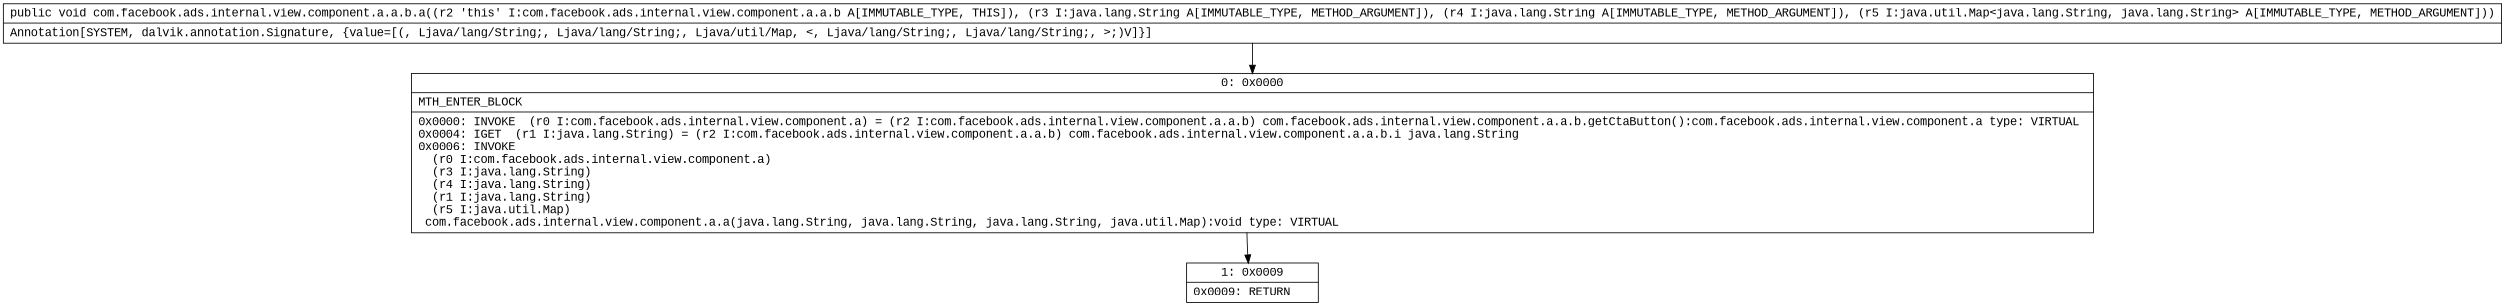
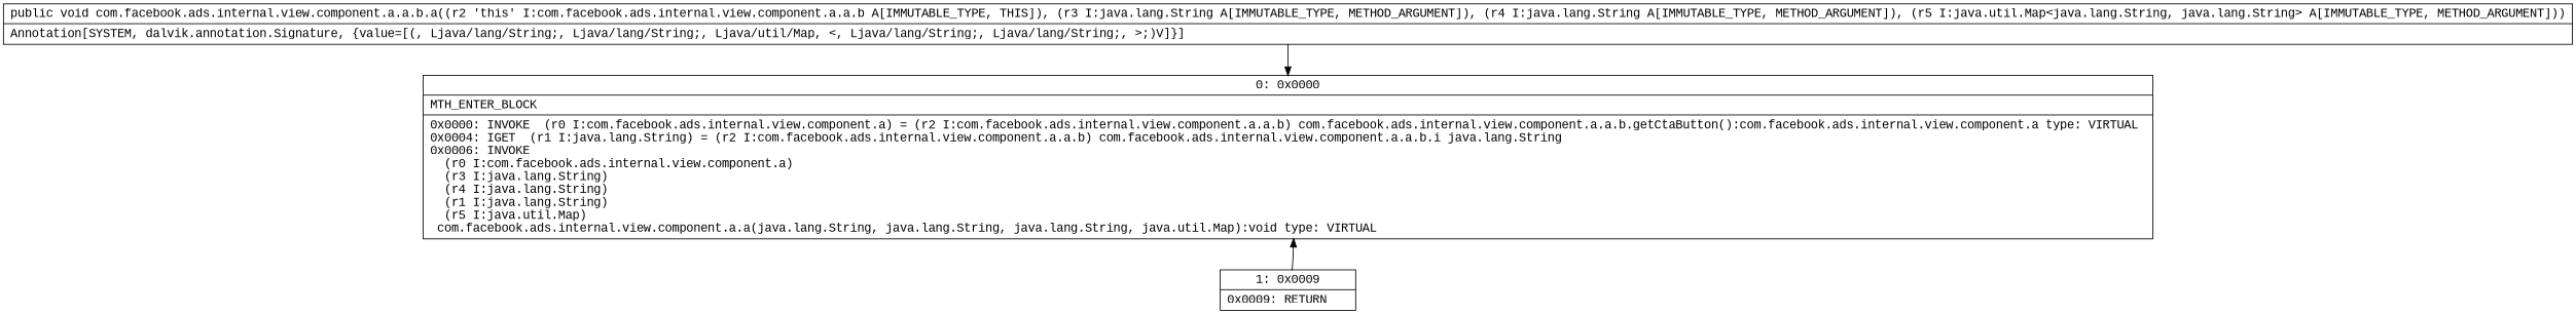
  digraph {
    fontname="Liberation Mono"
    node [shape=record fontname="Liberation Mono"]
    edge [fontname="Liberation Mono"]
    n1 [label="{0\:\ 0x0000|MTH_ENTER_BLOCK\l|0x0000: INVOKE  (r0 I:com.facebook.ads.internal.view.component.a) = (r2 I:com.facebook.ads.internal.view.component.a.a.b) com.facebook.ads.internal.view.component.a.a.b.getCtaButton():com.facebook.ads.internal.view.component.a type: VIRTUAL \l0x0004: IGET  (r1 I:java.lang.String) = (r2 I:com.facebook.ads.internal.view.component.a.a.b) com.facebook.ads.internal.view.component.a.a.b.i java.lang.String \l0x0006: INVOKE  \l  (r0 I:com.facebook.ads.internal.view.component.a)\l  (r3 I:java.lang.String)\l  (r4 I:java.lang.String)\l  (r1 I:java.lang.String)\l  (r5 I:java.util.Map)\l com.facebook.ads.internal.view.component.a.a(java.lang.String, java.lang.String, java.lang.String, java.util.Map):void type: VIRTUAL \l}"]
    n2 [label="{1\:\ 0x0009|0x0009: RETURN   \l}"]
    n3 [label="{public void com.facebook.ads.internal.view.component.a.a.b.a((r2 'this' I:com.facebook.ads.internal.view.component.a.a.b A[IMMUTABLE_TYPE, THIS]), (r3 I:java.lang.String A[IMMUTABLE_TYPE, METHOD_ARGUMENT]), (r4 I:java.lang.String A[IMMUTABLE_TYPE, METHOD_ARGUMENT]), (r5 I:java.util.Map\<java.lang.String, java.lang.String\> A[IMMUTABLE_TYPE, METHOD_ARGUMENT]))  | Annotation[SYSTEM, dalvik.annotation.Signature, \{value=[(, Ljava\/lang\/String;, Ljava\/lang\/String;, Ljava\/util\/Map, \<, Ljava\/lang\/String;, Ljava\/lang\/String;, \>;)V]\}]\l}"]
-   n1 -> n2
+   n2 -> n1
    n3 -> n1
  }
